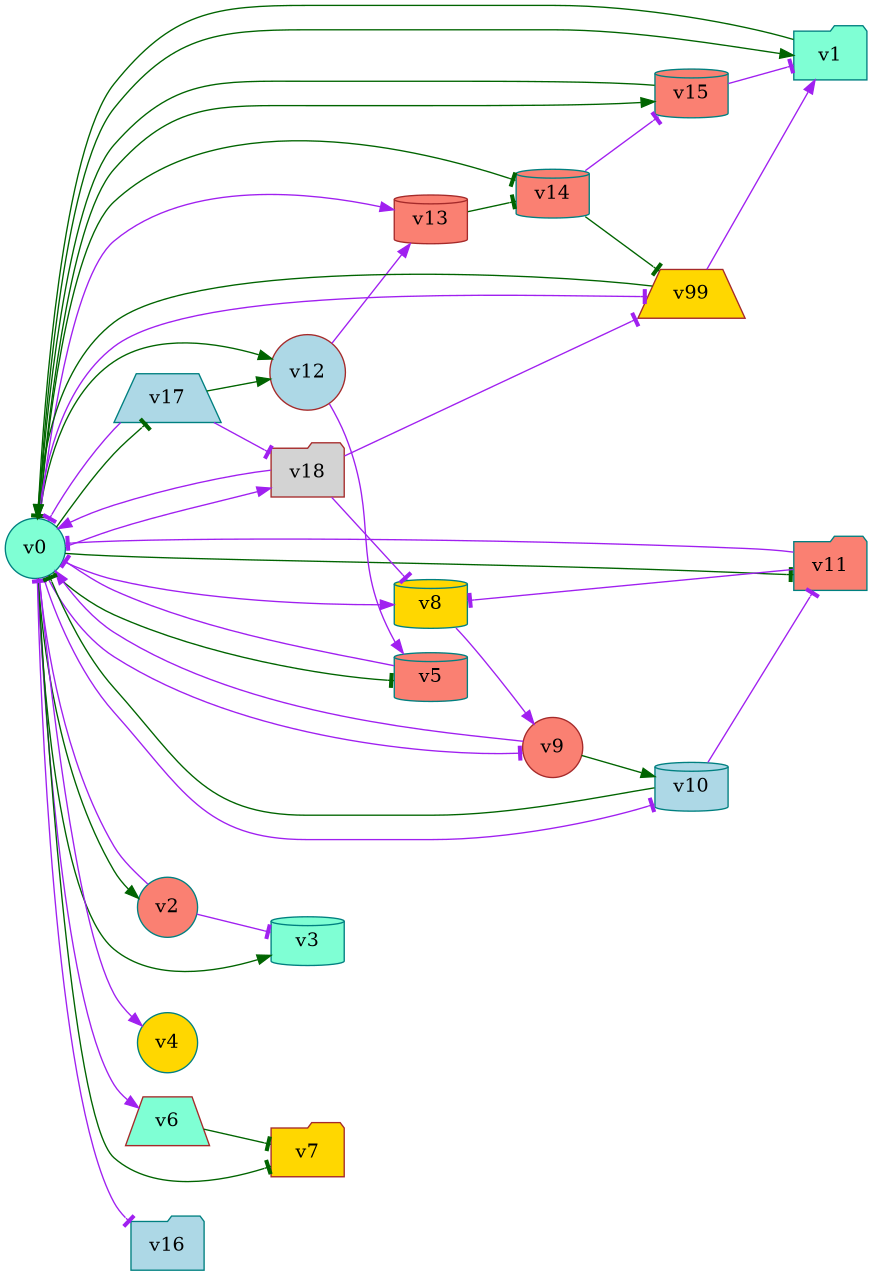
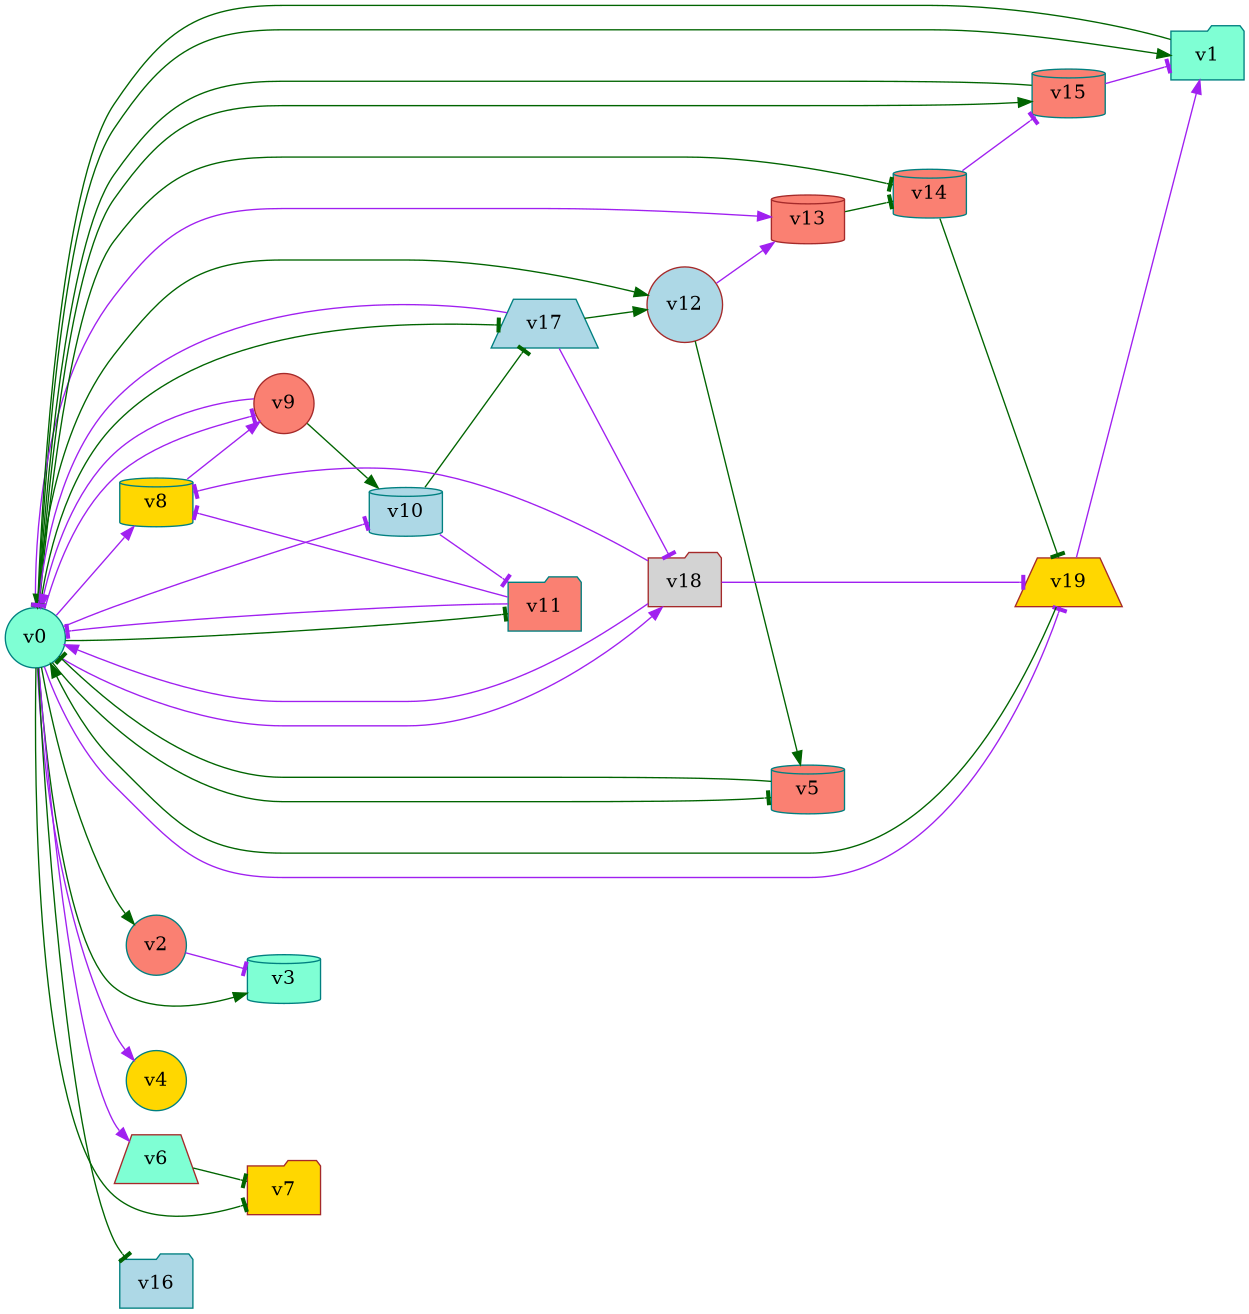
  digraph {
    rankdir=LR
    node [color=teal fillcolor=salmon player=1 priority=0 shape=cylinder style=filled]
    edge [arrowhead=tee color=purple]
    v0 [fillcolor=aquamarine priority=1 shape=circle]
    v1 [fillcolor=aquamarine priority=1 shape=folder]
    v2 [player=0 shape=circle]
    v3 [fillcolor=aquamarine player=0]
    v4 [fillcolor=gold shape=circle]
    v5 [priority=1]
    v6 [color=brown fillcolor=aquamarine player=0 priority=1 shape=trapezium]
    v7 [color=brown fillcolor=gold shape=folder]
    v8 [fillcolor=gold player=0]
    v9 [color=brown priority=1 shape=circle]
    v10 [fillcolor=lightblue player=0 priority=1]
    v11 [player=0 shape=folder]
    v12 [color=brown fillcolor=lightblue player=0 priority=1 shape=circle]
    v13 [color=brown]
    v14 [player=0]
    v15 [player=0]
    v16 [fillcolor=lightblue shape=folder]
    v17 [fillcolor=lightblue player=0 priority=1 shape=trapezium]
    v18 [color=brown fillcolor=lightgrey shape=folder]
-   v19 [color=brown fillcolor=gold shape=trapezium label=v99]
+   v19 [color=brown fillcolor=gold shape=trapezium]
    v0 -> v1 [arrowhead=normal color=darkgreen]
    v0 -> v2 [arrowhead=normal color=darkgreen]
    v0 -> v3 [arrowhead=normal color=darkgreen]
    v0 -> v4 [arrowhead=normal]
    v0 -> v5 [color=darkgreen]
    v0 -> v6 [arrowhead=normal]
    v0 -> v7 [color=darkgreen]
    v0 -> v8 [arrowhead=normal]
    v0 -> v9
    v0 -> v10
    v0 -> v11 [color=darkgreen]
    v0 -> v12 [arrowhead=normal color=darkgreen]
    v0 -> v13 [arrowhead=normal]
    v0 -> v14 [color=darkgreen]
    v0 -> v15 [arrowhead=normal color=darkgreen]
-   v0 -> v16
+   v0 -> v16 [color=darkgreen]
    v0 -> v17 [color=darkgreen]
    v0 -> v18 [arrowhead=normal]
    v0 -> v19
    v1 -> v0 [arrowhead=normal color=darkgreen]
-   v2 -> v0
    v2 -> v3
-   v5 -> v0
+   v5 -> v0 [color=darkgreen]
    v6 -> v7 [color=darkgreen]
    v8 -> v9 [arrowhead=normal]
    v9 -> v0 [arrowhead=normal]
    v9 -> v10 [arrowhead=normal color=darkgreen]
-   v10 -> v0 [color=darkgreen]
+   v10 -> v17 [color=darkgreen]
    v10 -> v11
    v11 -> v0
    v11 -> v8
-   v12 -> v5 [arrowhead=normal]
+   v12 -> v5 [arrowhead=normal color=darkgreen]
    v12 -> v13 [arrowhead=normal]
    v13 -> v14 [color=darkgreen]
    v14 -> v15
    v14 -> v19 [color=darkgreen]
    v15 -> v0 [color=darkgreen]
    v15 -> v1
    v17 -> v0
    v17 -> v12 [arrowhead=normal color=darkgreen]
    v17 -> v18
    v18 -> v0 [arrowhead=normal]
    v18 -> v8
    v18 -> v19
    v19 -> v0 [arrowhead=normal color=darkgreen]
    v19 -> v1 [arrowhead=normal]
  }
